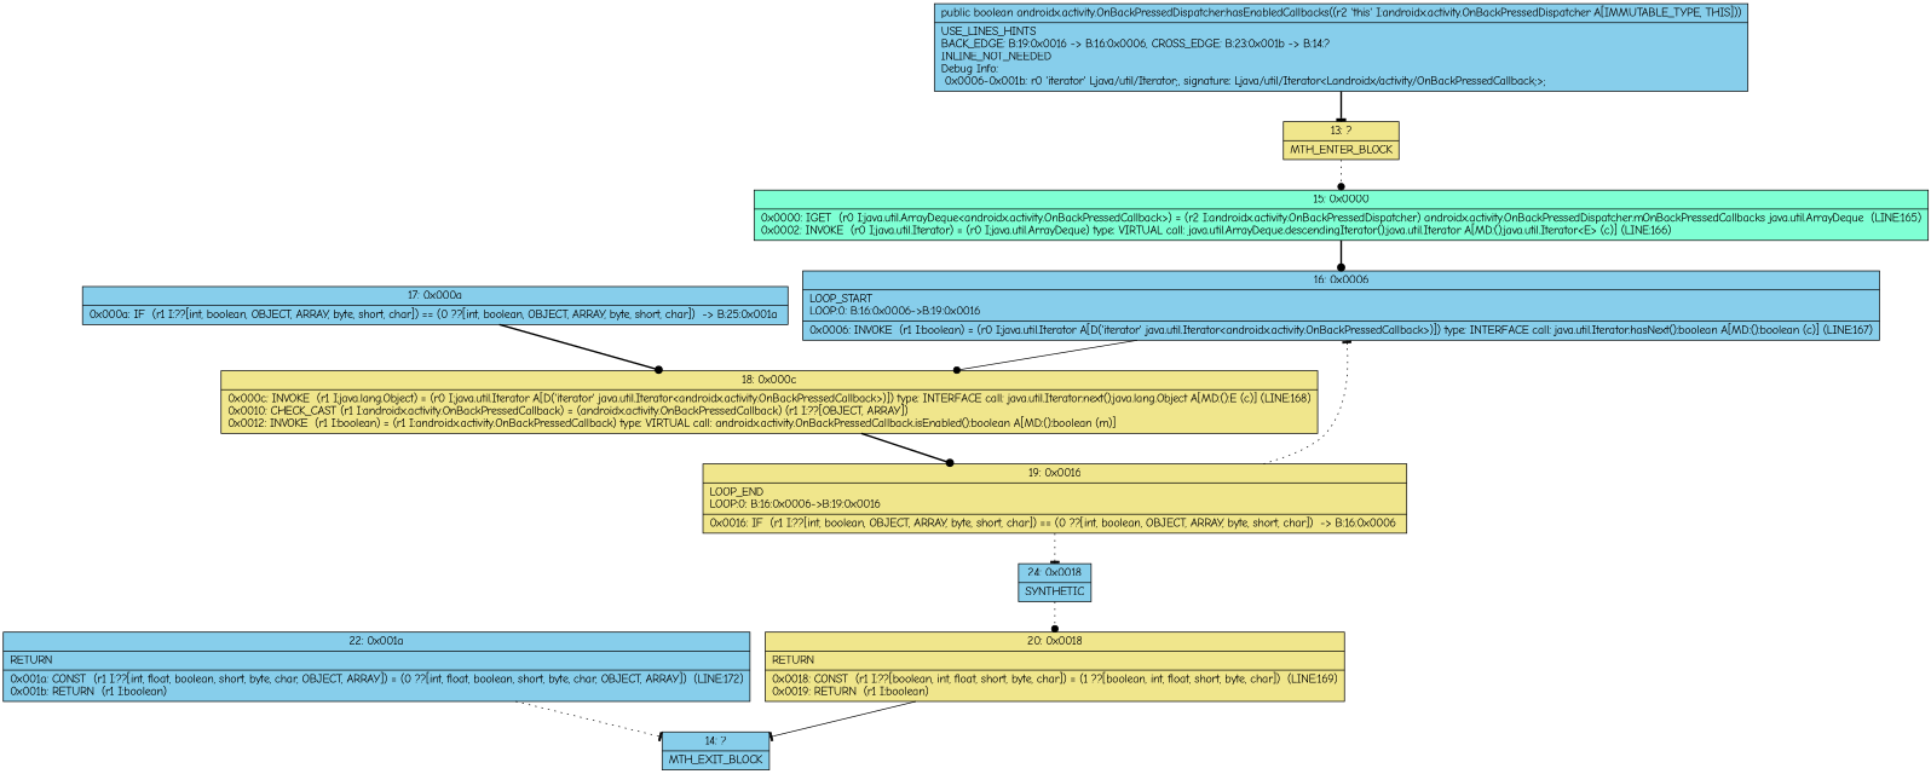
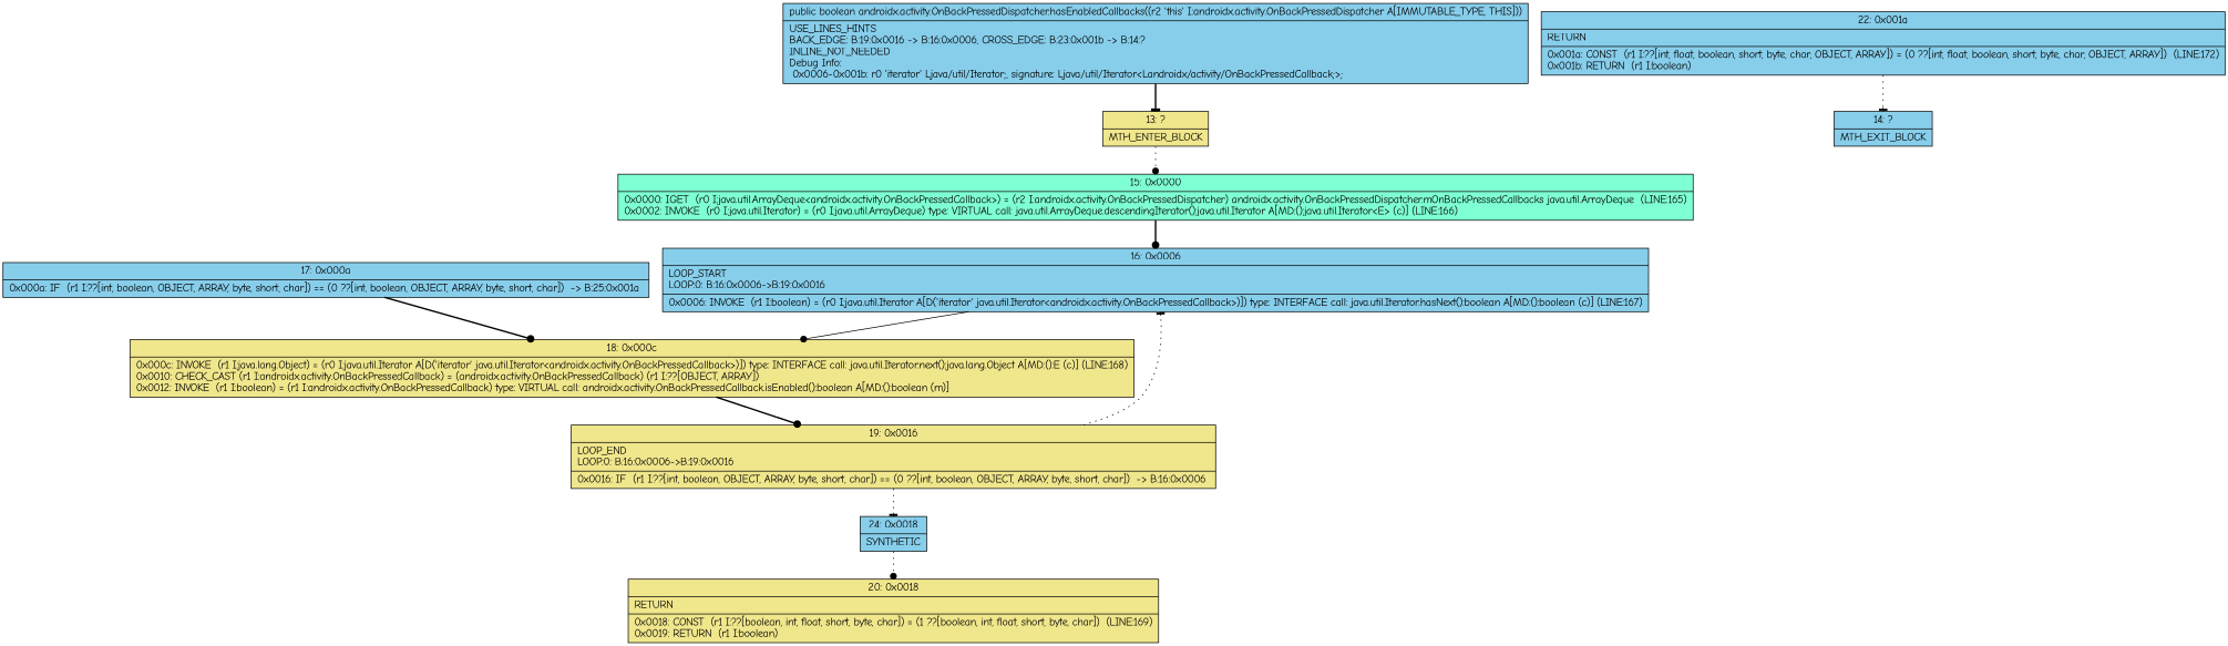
  digraph {
    fontname="Comic Neue"
    node [fillcolor=skyblue fontname="Comic Neue" shape=record style=filled]
    edge [arrowhead=dot fontname="Comic Neue" style=dotted]
    n1 [fillcolor=khaki label="{13\:\ ?|MTH_ENTER_BLOCK\l}"]
    n2 [fillcolor=aquamarine label="{15\:\ 0x0000|0x0000: IGET  (r0 I:java.util.ArrayDeque\<androidx.activity.OnBackPressedCallback\>) = (r2 I:androidx.activity.OnBackPressedDispatcher) androidx.activity.OnBackPressedDispatcher.mOnBackPressedCallbacks java.util.ArrayDeque  (LINE:165)\l0x0002: INVOKE  (r0 I:java.util.Iterator) = (r0 I:java.util.ArrayDeque) type: VIRTUAL call: java.util.ArrayDeque.descendingIterator():java.util.Iterator A[MD:():java.util.Iterator\<E\> (c)] (LINE:166)\l}"]
    n3 [label="{16\:\ 0x0006|LOOP_START\lLOOP:0: B:16:0x0006\-\>B:19:0x0016\l|0x0006: INVOKE  (r1 I:boolean) = (r0 I:java.util.Iterator A[D('iterator' java.util.Iterator\<androidx.activity.OnBackPressedCallback\>)]) type: INTERFACE call: java.util.Iterator.hasNext():boolean A[MD:():boolean (c)] (LINE:167)\l}"]
    n4 [fillcolor=khaki label="{18\:\ 0x000c|0x000c: INVOKE  (r1 I:java.lang.Object) = (r0 I:java.util.Iterator A[D('iterator' java.util.Iterator\<androidx.activity.OnBackPressedCallback\>)]) type: INTERFACE call: java.util.Iterator.next():java.lang.Object A[MD:():E (c)] (LINE:168)\l0x0010: CHECK_CAST (r1 I:androidx.activity.OnBackPressedCallback) = (androidx.activity.OnBackPressedCallback) (r1 I:??[OBJECT, ARRAY]) \l0x0012: INVOKE  (r1 I:boolean) = (r1 I:androidx.activity.OnBackPressedCallback) type: VIRTUAL call: androidx.activity.OnBackPressedCallback.isEnabled():boolean A[MD:():boolean (m)]\l}"]
    n5 [label="{17\:\ 0x000a|0x000a: IF  (r1 I:??[int, boolean, OBJECT, ARRAY, byte, short, char]) == (0 ??[int, boolean, OBJECT, ARRAY, byte, short, char])  \-\> B:25:0x001a \l}"]
    n6 [fillcolor=khaki label="{19\:\ 0x0016|LOOP_END\lLOOP:0: B:16:0x0006\-\>B:19:0x0016\l|0x0016: IF  (r1 I:??[int, boolean, OBJECT, ARRAY, byte, short, char]) == (0 ??[int, boolean, OBJECT, ARRAY, byte, short, char])  \-\> B:16:0x0006 \l}"]
    n7 [label="{24\:\ 0x0018|SYNTHETIC\l}"]
    n8 [fillcolor=khaki label="{20\:\ 0x0018|RETURN\l|0x0018: CONST  (r1 I:??[boolean, int, float, short, byte, char]) = (1 ??[boolean, int, float, short, byte, char])  (LINE:169)\l0x0019: RETURN  (r1 I:boolean) \l}"]
    n9 [label="{14\:\ ?|MTH_EXIT_BLOCK\l}"]
    n10 [label="{22\:\ 0x001a|RETURN\l|0x001a: CONST  (r1 I:??[int, float, boolean, short, byte, char, OBJECT, ARRAY]) = (0 ??[int, float, boolean, short, byte, char, OBJECT, ARRAY])  (LINE:172)\l0x001b: RETURN  (r1 I:boolean) \l}"]
    n11 [label="{public boolean androidx.activity.OnBackPressedDispatcher.hasEnabledCallbacks((r2 'this' I:androidx.activity.OnBackPressedDispatcher A[IMMUTABLE_TYPE, THIS]))  | USE_LINES_HINTS\lBACK_EDGE: B:19:0x0016 \-\> B:16:0x0006, CROSS_EDGE: B:23:0x001b \-\> B:14:?\lINLINE_NOT_NEEDED\lDebug Info:\l  0x0006\-0x001b: r0 'iterator' Ljava\/util\/Iterator;, signature: Ljava\/util\/Iterator\<Landroidx\/activity\/OnBackPressedCallback;\>;\l}"]
    n1 -> n2
    n2 -> n3 [style=bold]
    n3 -> n4 [style=solid]
    n4 -> n6 [style=bold]
    n5 -> n4 [style=bold]
    n6 -> n3 [arrowhead=tee]
    n6 -> n7 [arrowhead=tee]
    n7 -> n8
-   n8 -> n9 [arrowhead=tee style=solid]
    n10 -> n9 [arrowhead=tee]
    n11 -> n1 [arrowhead=tee style=bold]
  }
